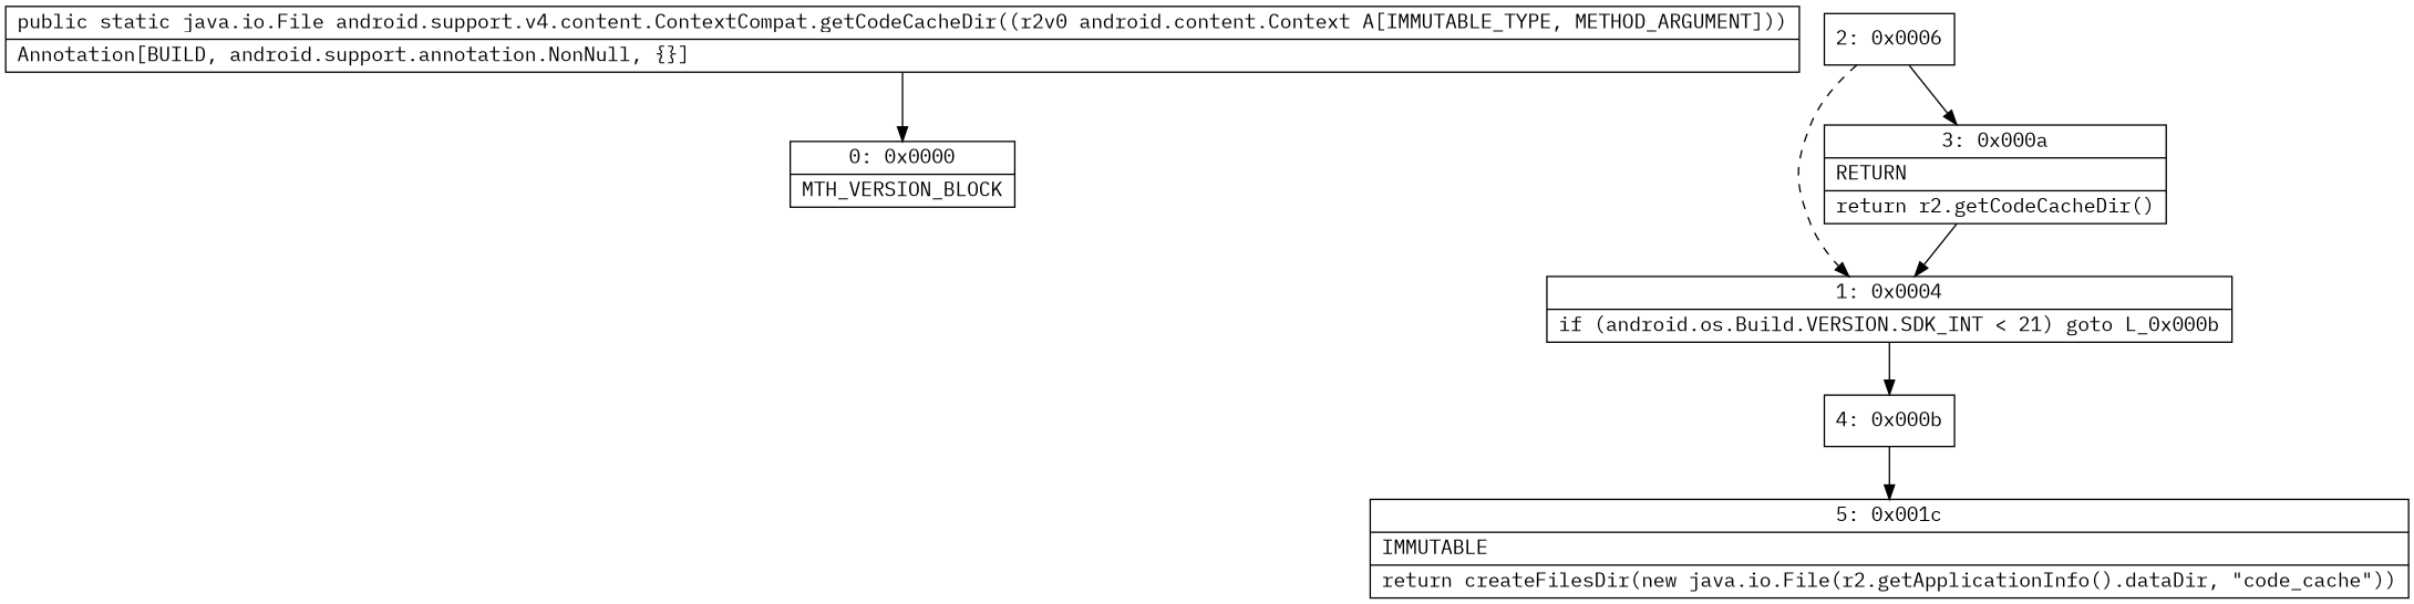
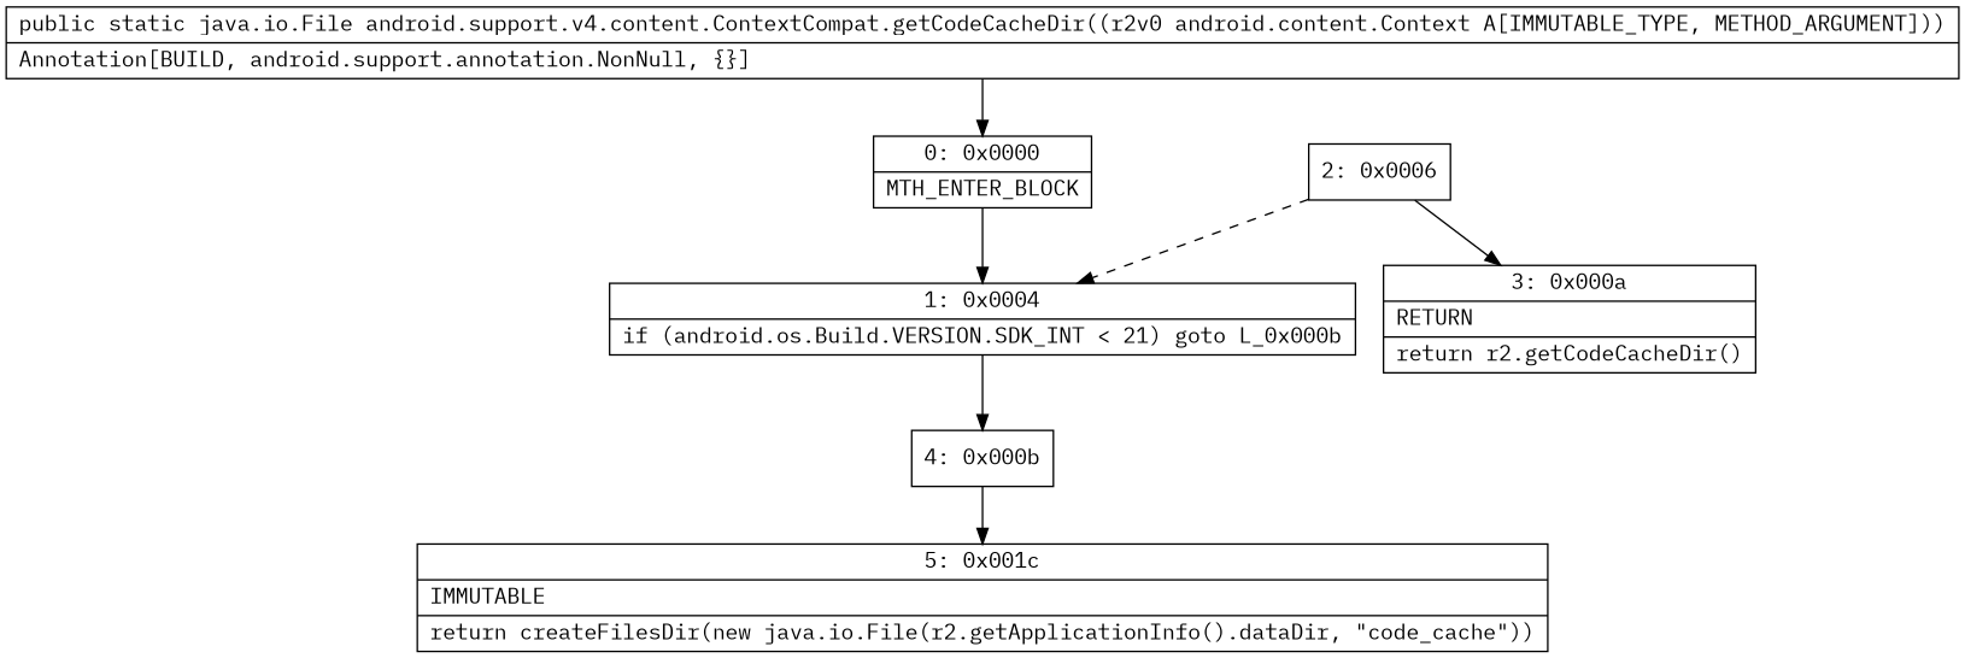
  digraph {
    fontname="IBM Plex Mono"
    node [fontname="IBM Plex Mono" shape=record]
    edge [fontname="IBM Plex Mono"]
-   n1 [label="{0\:\ 0x0000|MTH_VERSION_BLOCK\l}"]
+   n1 [label="{0\:\ 0x0000|MTH_ENTER_BLOCK\l}"]
    n2 [label="{1\:\ 0x0004|if (android.os.Build.VERSION.SDK_INT \< 21) goto L_0x000b\l}"]
    n3 [label="{4\:\ 0x000b}"]
    n4 [label="{2\:\ 0x0006}"]
    n5 [label="{3\:\ 0x000a|RETURN\l|return r2.getCodeCacheDir()\l}"]
    n6 [label="{5\:\ 0x001c|IMMUTABLE\l|return createFilesDir(new java.io.File(r2.getApplicationInfo().dataDir, \"code_cache\"))\l}"]
    n7 [label="{public static java.io.File android.support.v4.content.ContextCompat.getCodeCacheDir((r2v0 android.content.Context A[IMMUTABLE_TYPE, METHOD_ARGUMENT]))  | Annotation[BUILD, android.support.annotation.NonNull, \{\}]\l}"]
-   n5 -> n2
+   n1 -> n2
    n2 -> n3
    n3 -> n6
    n4 -> n2 [style=dashed]
    n4 -> n5
    n7 -> n1
  }
